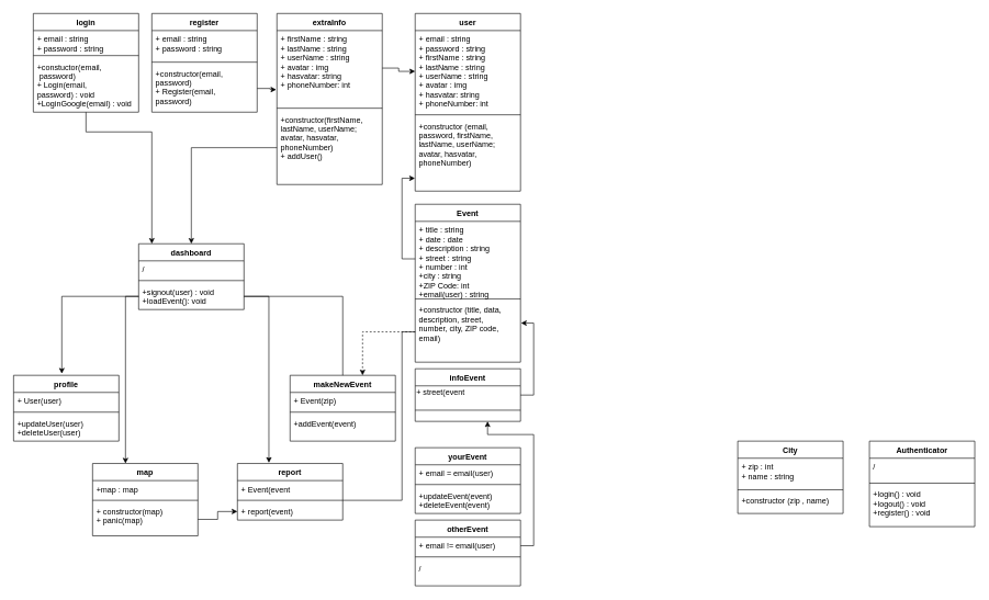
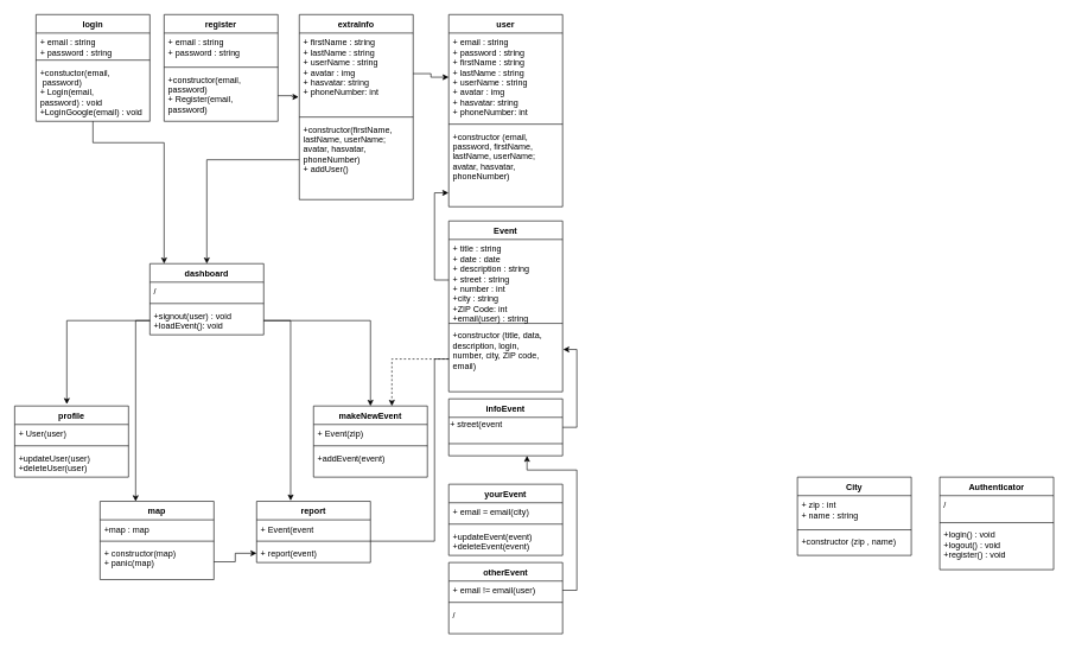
  <mxCell id="0" />
  <mxCell id="1" parent="0" />
  <mxCell id="2" value="City" style="swimlane;fontStyle=1;align=center;verticalAlign=top;childLayout=stackLayout;horizontal=1;startSize=26;horizontalStack=0;resizeParent=1;resizeParentMax=0;resizeLast=0;collapsible=1;marginBottom=0;" parent="1" vertex="1"><mxGeometry x="1120" y="670" width="160" height="110" as="geometry" /></mxCell>
  <mxCell id="3" value="+ zip : int&#10;+ name : string" style="text;strokeColor=none;fillColor=none;align=left;verticalAlign=top;spacingLeft=4;spacingRight=4;overflow=hidden;rotatable=0;points=[[0,0.5],[1,0.5]];portConstraint=eastwest;" parent="2" vertex="1"><mxGeometry y="26" width="160" height="44" as="geometry" /></mxCell>
  <mxCell id="4" value="" style="line;strokeWidth=1;fillColor=none;align=left;verticalAlign=middle;spacingTop=-1;spacingLeft=3;spacingRight=3;rotatable=0;labelPosition=right;points=[];portConstraint=eastwest;" parent="2" vertex="1"><mxGeometry y="70" width="160" height="8" as="geometry" /></mxCell>
  <mxCell id="5" value="+constructor (zip , name)" style="text;strokeColor=none;fillColor=none;align=left;verticalAlign=top;spacingLeft=4;spacingRight=4;overflow=hidden;rotatable=0;points=[[0,0.5],[1,0.5]];portConstraint=eastwest;" parent="2" vertex="1"><mxGeometry y="78" width="160" height="32" as="geometry" /></mxCell>
  <mxCell id="6" value="Authenticator" style="swimlane;fontStyle=1;align=center;verticalAlign=top;childLayout=stackLayout;horizontal=1;startSize=26;horizontalStack=0;resizeParent=1;resizeParentMax=0;resizeLast=0;collapsible=1;marginBottom=0;" parent="1" vertex="1"><mxGeometry x="1320" y="670" width="160" height="130" as="geometry" /></mxCell>
  <mxCell id="7" value="/" style="text;strokeColor=none;fillColor=none;align=left;verticalAlign=top;spacingLeft=4;spacingRight=4;overflow=hidden;rotatable=0;points=[[0,0.5],[1,0.5]];portConstraint=eastwest;" parent="6" vertex="1"><mxGeometry y="26" width="160" height="34" as="geometry" /></mxCell>
  <mxCell id="8" value="" style="line;strokeWidth=1;fillColor=none;align=left;verticalAlign=middle;spacingTop=-1;spacingLeft=3;spacingRight=3;rotatable=0;labelPosition=right;points=[];portConstraint=eastwest;" parent="6" vertex="1"><mxGeometry y="60" width="160" height="8" as="geometry" /></mxCell>
  <mxCell id="9" value="+login() : void&#10;+logout() : void&#10;+register() : void" style="text;strokeColor=none;fillColor=none;align=left;verticalAlign=top;spacingLeft=4;spacingRight=4;overflow=hidden;rotatable=0;points=[[0,0.5],[1,0.5]];portConstraint=eastwest;" parent="6" vertex="1"><mxGeometry y="68" width="160" height="62" as="geometry" /></mxCell>
  <mxCell id="10" value="extraInfo" style="swimlane;fontStyle=1;align=center;verticalAlign=top;childLayout=stackLayout;horizontal=1;startSize=26;horizontalStack=0;resizeParent=1;resizeParentMax=0;resizeLast=0;collapsible=1;marginBottom=0;" vertex="1" parent="1"><mxGeometry x="420" y="20" width="160" height="260" as="geometry" /></mxCell>
  <mxCell id="11" value="+ firstName : string&#10;+ lastName : string&#10;+ userName : string&#10;+ avatar : img&#10;+ hasvatar: string&#10;+ phoneNumber: int" style="text;strokeColor=none;fillColor=none;align=left;verticalAlign=top;spacingLeft=4;spacingRight=4;overflow=hidden;rotatable=0;points=[[0,0.5],[1,0.5]];portConstraint=eastwest;" vertex="1" parent="10"><mxGeometry y="26" width="160" height="114" as="geometry" /></mxCell>
  <mxCell id="12" value="" style="line;strokeWidth=1;fillColor=none;align=left;verticalAlign=middle;spacingTop=-1;spacingLeft=3;spacingRight=3;rotatable=0;labelPosition=right;points=[];portConstraint=eastwest;" vertex="1" parent="10"><mxGeometry y="140" width="160" height="8" as="geometry" /></mxCell>
  <mxCell id="13" value="+constructor(firstName,&#10;lastName, userName;&#10;avatar, hasvatar,&#10;phoneNumber)&#10;+ addUser()" style="text;strokeColor=none;fillColor=none;align=left;verticalAlign=top;spacingLeft=4;spacingRight=4;overflow=hidden;rotatable=0;points=[[0,0.5],[1,0.5]];portConstraint=eastwest;" vertex="1" parent="10"><mxGeometry y="148" width="160" height="112" as="geometry" /></mxCell>
  <mxCell id="14" value="profile" style="swimlane;fontStyle=1;align=center;verticalAlign=top;childLayout=stackLayout;horizontal=1;startSize=26;horizontalStack=0;resizeParent=1;resizeParentMax=0;resizeLast=0;collapsible=1;marginBottom=0;" vertex="1" parent="1"><mxGeometry x="20" y="570" width="160" height="100" as="geometry"><mxRectangle x="280" y="280" width="100" height="26" as="alternateBounds" /></mxGeometry></mxCell>
  <mxCell id="15" value="+ User(user)" style="text;strokeColor=none;fillColor=none;align=left;verticalAlign=top;spacingLeft=4;spacingRight=4;overflow=hidden;rotatable=0;points=[[0,0.5],[1,0.5]];portConstraint=eastwest;" vertex="1" parent="14"><mxGeometry y="26" width="160" height="26" as="geometry" /></mxCell>
  <mxCell id="16" value="" style="line;strokeWidth=1;fillColor=none;align=left;verticalAlign=middle;spacingTop=-1;spacingLeft=3;spacingRight=3;rotatable=0;labelPosition=right;points=[];portConstraint=eastwest;" vertex="1" parent="14"><mxGeometry y="52" width="160" height="8" as="geometry" /></mxCell>
  <mxCell id="17" value="+updateUser(user)&#10;+deleteUser(user) " style="text;strokeColor=none;fillColor=none;align=left;verticalAlign=top;spacingLeft=4;spacingRight=4;overflow=hidden;rotatable=0;points=[[0,0.5],[1,0.5]];portConstraint=eastwest;" vertex="1" parent="14"><mxGeometry y="60" width="160" height="40" as="geometry" /></mxCell>
  <mxCell id="18" value="makeNewEvent" style="swimlane;fontStyle=1;align=center;verticalAlign=top;childLayout=stackLayout;horizontal=1;startSize=26;horizontalStack=0;resizeParent=1;resizeParentMax=0;resizeLast=0;collapsible=1;marginBottom=0;" vertex="1" parent="1"><mxGeometry x="440" y="570" width="160" height="100" as="geometry"><mxRectangle x="280" y="280" width="100" height="26" as="alternateBounds" /></mxGeometry></mxCell>
  <mxCell id="19" value="+ Event(zip)" style="text;strokeColor=none;fillColor=none;align=left;verticalAlign=top;spacingLeft=4;spacingRight=4;overflow=hidden;rotatable=0;points=[[0,0.5],[1,0.5]];portConstraint=eastwest;" vertex="1" parent="18"><mxGeometry y="26" width="160" height="26" as="geometry" /></mxCell>
  <mxCell id="20" value="" style="line;strokeWidth=1;fillColor=none;align=left;verticalAlign=middle;spacingTop=-1;spacingLeft=3;spacingRight=3;rotatable=0;labelPosition=right;points=[];portConstraint=eastwest;" vertex="1" parent="18"><mxGeometry y="52" width="160" height="8" as="geometry" /></mxCell>
  <mxCell id="21" value="+addEvent(event) " style="text;strokeColor=none;fillColor=none;align=left;verticalAlign=top;spacingLeft=4;spacingRight=4;overflow=hidden;rotatable=0;points=[[0,0.5],[1,0.5]];portConstraint=eastwest;" vertex="1" parent="18"><mxGeometry y="60" width="160" height="40" as="geometry" /></mxCell>
  <mxCell id="22" value="report" style="swimlane;fontStyle=1;align=center;verticalAlign=top;childLayout=stackLayout;horizontal=1;startSize=26;horizontalStack=0;resizeParent=1;resizeParentMax=0;resizeLast=0;collapsible=1;marginBottom=0;" vertex="1" parent="1"><mxGeometry x="360" y="704" width="160" height="86" as="geometry" /></mxCell>
  <mxCell id="23" value="+ Event(event" style="text;strokeColor=none;fillColor=none;align=left;verticalAlign=top;spacingLeft=4;spacingRight=4;overflow=hidden;rotatable=0;points=[[0,0.5],[1,0.5]];portConstraint=eastwest;" vertex="1" parent="22"><mxGeometry y="26" width="160" height="26" as="geometry" /></mxCell>
  <mxCell id="24" value="" style="line;strokeWidth=1;fillColor=none;align=left;verticalAlign=middle;spacingTop=-1;spacingLeft=3;spacingRight=3;rotatable=0;labelPosition=right;points=[];portConstraint=eastwest;" vertex="1" parent="22"><mxGeometry y="52" width="160" height="8" as="geometry" /></mxCell>
  <mxCell id="25" value="+ report(event)" style="text;strokeColor=none;fillColor=none;align=left;verticalAlign=top;spacingLeft=4;spacingRight=4;overflow=hidden;rotatable=0;points=[[0,0.5],[1,0.5]];portConstraint=eastwest;" vertex="1" parent="22"><mxGeometry y="60" width="160" height="26" as="geometry" /></mxCell>
  <mxCell id="26" value="map" style="swimlane;fontStyle=1;align=center;verticalAlign=top;childLayout=stackLayout;horizontal=1;startSize=26;horizontalStack=0;resizeParent=1;resizeParentMax=0;resizeLast=0;collapsible=1;marginBottom=0;" vertex="1" parent="1"><mxGeometry x="140" y="704" width="160" height="110" as="geometry" /></mxCell>
  <mxCell id="27" value="+map : map" style="text;strokeColor=none;fillColor=none;align=left;verticalAlign=top;spacingLeft=4;spacingRight=4;overflow=hidden;rotatable=0;points=[[0,0.5],[1,0.5]];portConstraint=eastwest;" vertex="1" parent="26"><mxGeometry y="26" width="160" height="26" as="geometry" /></mxCell>
  <mxCell id="28" value="" style="line;strokeWidth=1;fillColor=none;align=left;verticalAlign=middle;spacingTop=-1;spacingLeft=3;spacingRight=3;rotatable=0;labelPosition=right;points=[];portConstraint=eastwest;" vertex="1" parent="26"><mxGeometry y="52" width="160" height="8" as="geometry" /></mxCell>
  <mxCell id="29" value="+ constructor(map)&#10;+ panic(map)" style="text;strokeColor=none;fillColor=none;align=left;verticalAlign=top;spacingLeft=4;spacingRight=4;overflow=hidden;rotatable=0;points=[[0,0.5],[1,0.5]];portConstraint=eastwest;" vertex="1" parent="26"><mxGeometry y="60" width="160" height="50" as="geometry" /></mxCell>
  <mxCell id="30" value="login" style="swimlane;fontStyle=1;align=center;verticalAlign=top;childLayout=stackLayout;horizontal=1;startSize=26;horizontalStack=0;resizeParent=1;resizeParentMax=0;resizeLast=0;collapsible=1;marginBottom=0;" vertex="1" parent="1"><mxGeometry x="50" y="20" width="160" height="150" as="geometry" /></mxCell>
  <mxCell id="31" value="+ email : string&#10;+ password : string" style="text;strokeColor=none;fillColor=none;align=left;verticalAlign=top;spacingLeft=4;spacingRight=4;overflow=hidden;rotatable=0;points=[[0,0.5],[1,0.5]];portConstraint=eastwest;" vertex="1" parent="30"><mxGeometry y="26" width="160" height="34" as="geometry" /></mxCell>
  <mxCell id="32" value="" style="line;strokeWidth=1;fillColor=none;align=left;verticalAlign=middle;spacingTop=-1;spacingLeft=3;spacingRight=3;rotatable=0;labelPosition=right;points=[];portConstraint=eastwest;" vertex="1" parent="30"><mxGeometry y="60" width="160" height="8" as="geometry" /></mxCell>
  <mxCell id="33" value="+constuctor(email,&#10; password)&#10;+ Login(email,&#10;password) : void&#10;+LoginGoogle(email) : void" style="text;strokeColor=none;fillColor=none;align=left;verticalAlign=top;spacingLeft=4;spacingRight=4;overflow=hidden;rotatable=0;points=[[0,0.5],[1,0.5]];portConstraint=eastwest;" vertex="1" parent="30"><mxGeometry y="68" width="160" height="82" as="geometry" /></mxCell>
  <mxCell id="34" value="register" style="swimlane;fontStyle=1;align=center;verticalAlign=top;childLayout=stackLayout;horizontal=1;startSize=26;horizontalStack=0;resizeParent=1;resizeParentMax=0;resizeLast=0;collapsible=1;marginBottom=0;" vertex="1" parent="1"><mxGeometry x="230" y="20" width="160" height="150" as="geometry" /></mxCell>
  <mxCell id="35" value="+ email : string&#10;+ password : string" style="text;strokeColor=none;fillColor=none;align=left;verticalAlign=top;spacingLeft=4;spacingRight=4;overflow=hidden;rotatable=0;points=[[0,0.5],[1,0.5]];portConstraint=eastwest;" vertex="1" parent="34"><mxGeometry y="26" width="160" height="44" as="geometry" /></mxCell>
  <mxCell id="36" value="" style="line;strokeWidth=1;fillColor=none;align=left;verticalAlign=middle;spacingTop=-1;spacingLeft=3;spacingRight=3;rotatable=0;labelPosition=right;points=[];portConstraint=eastwest;" vertex="1" parent="34"><mxGeometry y="70" width="160" height="8" as="geometry" /></mxCell>
  <mxCell id="37" value="+constructor(email, &#10;password)&#10;+ Register(email,&#10;password)" style="text;strokeColor=none;fillColor=none;align=left;verticalAlign=top;spacingLeft=4;spacingRight=4;overflow=hidden;rotatable=0;points=[[0,0.5],[1,0.5]];portConstraint=eastwest;" vertex="1" parent="34"><mxGeometry y="78" width="160" height="72" as="geometry" /></mxCell>
  <mxCell id="38" style="edgeStyle=orthogonalEdgeStyle;rounded=0;orthogonalLoop=1;jettySize=auto;html=1;entryX=-0.006;entryY=0.787;entryDx=0;entryDy=0;entryPerimeter=0;" edge="1" parent="1" source="37" target="11"><mxGeometry relative="1" as="geometry" /></mxCell>
  <mxCell id="39" value="user" style="swimlane;fontStyle=1;align=center;verticalAlign=top;childLayout=stackLayout;horizontal=1;startSize=26;horizontalStack=0;resizeParent=1;resizeParentMax=0;resizeLast=0;collapsible=1;marginBottom=0;" vertex="1" parent="1"><mxGeometry x="630" y="20" width="160" height="270" as="geometry"><mxRectangle x="440" y="5" width="60" height="26" as="alternateBounds" /></mxGeometry></mxCell>
  <mxCell id="40" value="+ email : string&#10;+ password : string&#10;+ firstName : string&#10;+ lastName : string&#10;+ userName : string&#10;+ avatar : img&#10;+ hasvatar: string&#10;+ phoneNumber: int" style="text;strokeColor=none;fillColor=none;align=left;verticalAlign=top;spacingLeft=4;spacingRight=4;overflow=hidden;rotatable=0;points=[[0,0.5],[1,0.5]];portConstraint=eastwest;" vertex="1" parent="39"><mxGeometry y="26" width="160" height="124" as="geometry" /></mxCell>
  <mxCell id="41" value="" style="line;strokeWidth=1;fillColor=none;align=left;verticalAlign=middle;spacingTop=-1;spacingLeft=3;spacingRight=3;rotatable=0;labelPosition=right;points=[];portConstraint=eastwest;" vertex="1" parent="39"><mxGeometry y="150" width="160" height="8" as="geometry" /></mxCell>
  <mxCell id="42" value="+constructor (email,&#10;password, firstName,&#10;lastName, userName;&#10;avatar, hasvatar,&#10;phoneNumber)" style="text;strokeColor=none;fillColor=none;align=left;verticalAlign=top;spacingLeft=4;spacingRight=4;overflow=hidden;rotatable=0;points=[[0,0.5],[1,0.5]];portConstraint=eastwest;" vertex="1" parent="39"><mxGeometry y="158" width="160" height="112" as="geometry" /></mxCell>
  <mxCell id="43" value="Event&#10;" style="swimlane;fontStyle=1;align=center;verticalAlign=top;childLayout=stackLayout;horizontal=1;startSize=26;horizontalStack=0;resizeParent=1;resizeParentMax=0;resizeLast=0;collapsible=1;marginBottom=0;" vertex="1" parent="1"><mxGeometry x="630" y="310" width="160" height="240" as="geometry" /></mxCell>
  <mxCell id="44" value="+ title : string&#10;+ date : date&#10;+ description : string&#10;+ street : string&#10;+ number : int&#10;+city : string&#10;+ZIP Code: int&#10;+email(user) : string " style="text;strokeColor=none;fillColor=none;align=left;verticalAlign=top;spacingLeft=4;spacingRight=4;overflow=hidden;rotatable=0;points=[[0,0.5],[1,0.5]];portConstraint=eastwest;" vertex="1" parent="43"><mxGeometry y="26" width="160" height="114" as="geometry" /></mxCell>
  <mxCell id="45" value="" style="line;strokeWidth=1;fillColor=none;align=left;verticalAlign=middle;spacingTop=-1;spacingLeft=3;spacingRight=3;rotatable=0;labelPosition=right;points=[];portConstraint=eastwest;" vertex="1" parent="43"><mxGeometry y="140" width="160" height="8" as="geometry" /></mxCell>
- <mxCell id="46" value="+constructor (title, data,&#10;description, street,&#10;number, city, ZIP code,&#10;email)&#10;&#10;" style="text;strokeColor=none;fillColor=none;align=left;verticalAlign=top;spacingLeft=4;spacingRight=4;overflow=hidden;rotatable=0;points=[[0,0.5],[1,0.5]];portConstraint=eastwest;" vertex="1" parent="43"><mxGeometry y="148" width="160" height="92" as="geometry" /></mxCell>
+ <mxCell id="46" value="+constructor (title, data,&#10;description, login,&#10;number, city, ZIP code,&#10;email)&#10;&#10;" style="text;strokeColor=none;fillColor=none;align=left;verticalAlign=top;spacingLeft=4;spacingRight=4;overflow=hidden;rotatable=0;points=[[0,0.5],[1,0.5]];portConstraint=eastwest;" vertex="1" parent="43"><mxGeometry y="148" width="160" height="92" as="geometry" /></mxCell>
  <mxCell id="47" style="edgeStyle=orthogonalEdgeStyle;rounded=0;orthogonalLoop=1;jettySize=auto;html=1;entryX=0;entryY=0.5;entryDx=0;entryDy=0;" edge="1" parent="1" source="11" target="40"><mxGeometry relative="1" as="geometry" /></mxCell>
  <mxCell id="48" style="edgeStyle=orthogonalEdgeStyle;rounded=0;orthogonalLoop=1;jettySize=auto;html=1;entryX=-0.002;entryY=0.826;entryDx=0;entryDy=0;entryPerimeter=0;" edge="1" parent="1" source="44" target="42"><mxGeometry relative="1" as="geometry"><mxPoint x="610" y="270" as="targetPoint" /></mxGeometry></mxCell>
  <mxCell id="49" style="edgeStyle=orthogonalEdgeStyle;rounded=0;orthogonalLoop=1;jettySize=auto;html=1;entryX=1.005;entryY=0.354;entryDx=0;entryDy=0;entryPerimeter=0;" edge="1" parent="1" source="50" target="46"><mxGeometry relative="1" as="geometry"><Array as="points"><mxPoint x="810" y="600" /><mxPoint x="810" y="491" /></Array></mxGeometry></mxCell>
  <mxCell id="50" value="infoEvent" style="swimlane;fontStyle=1;align=center;verticalAlign=top;childLayout=stackLayout;horizontal=1;startSize=26;horizontalStack=0;resizeParent=1;resizeParentMax=0;resizeLast=0;collapsible=1;marginBottom=0;" vertex="1" parent="1"><mxGeometry x="630" y="560" width="160" height="80" as="geometry"><mxRectangle x="280" y="280" width="100" height="26" as="alternateBounds" /></mxGeometry></mxCell>
  <mxCell id="51" value="+ street(event" style="text;html=1;align=left;verticalAlign=middle;resizable=0;points=[];autosize=1;strokeColor=none;fillColor=none;" vertex="1" parent="50"><mxGeometry y="26" width="160" height="20" as="geometry" /></mxCell>
  <mxCell id="52" value="" style="line;strokeWidth=1;fillColor=none;align=left;verticalAlign=middle;spacingTop=-1;spacingLeft=3;spacingRight=3;rotatable=0;labelPosition=right;points=[];portConstraint=eastwest;" vertex="1" parent="50"><mxGeometry y="46" width="160" height="34" as="geometry" /></mxCell>
  <mxCell id="53" value="yourEvent" style="swimlane;fontStyle=1;align=center;verticalAlign=top;childLayout=stackLayout;horizontal=1;startSize=26;horizontalStack=0;resizeParent=1;resizeParentMax=0;resizeLast=0;collapsible=1;marginBottom=0;" vertex="1" parent="1"><mxGeometry x="630" y="680" width="160" height="100" as="geometry"><mxRectangle x="280" y="280" width="100" height="26" as="alternateBounds" /></mxGeometry></mxCell>
- <mxCell id="54" value="+ email = email(user)" style="text;strokeColor=none;fillColor=none;align=left;verticalAlign=top;spacingLeft=4;spacingRight=4;overflow=hidden;rotatable=0;points=[[0,0.5],[1,0.5]];portConstraint=eastwest;" vertex="1" parent="53"><mxGeometry y="26" width="160" height="26" as="geometry" /></mxCell>
+ <mxCell id="54" value="+ email = email(city)" style="text;strokeColor=none;fillColor=none;align=left;verticalAlign=top;spacingLeft=4;spacingRight=4;overflow=hidden;rotatable=0;points=[[0,0.5],[1,0.5]];portConstraint=eastwest;" vertex="1" parent="53"><mxGeometry y="26" width="160" height="26" as="geometry" /></mxCell>
  <mxCell id="55" value="" style="line;strokeWidth=1;fillColor=none;align=left;verticalAlign=middle;spacingTop=-1;spacingLeft=3;spacingRight=3;rotatable=0;labelPosition=right;points=[];portConstraint=eastwest;" vertex="1" parent="53"><mxGeometry y="52" width="160" height="8" as="geometry" /></mxCell>
  <mxCell id="56" value="+updateEvent(event)&#10;+deleteEvent(event)" style="text;strokeColor=none;fillColor=none;align=left;verticalAlign=top;spacingLeft=4;spacingRight=4;overflow=hidden;rotatable=0;points=[[0,0.5],[1,0.5]];portConstraint=eastwest;" vertex="1" parent="53"><mxGeometry y="60" width="160" height="40" as="geometry" /></mxCell>
  <mxCell id="57" value="otherEvent" style="swimlane;fontStyle=1;align=center;verticalAlign=top;childLayout=stackLayout;horizontal=1;startSize=26;horizontalStack=0;resizeParent=1;resizeParentMax=0;resizeLast=0;collapsible=1;marginBottom=0;" vertex="1" parent="1"><mxGeometry x="630" y="790" width="160" height="100" as="geometry"><mxRectangle x="280" y="280" width="100" height="26" as="alternateBounds" /></mxGeometry></mxCell>
  <mxCell id="58" value="+ email != email(user)" style="text;strokeColor=none;fillColor=none;align=left;verticalAlign=top;spacingLeft=4;spacingRight=4;overflow=hidden;rotatable=0;points=[[0,0.5],[1,0.5]];portConstraint=eastwest;" vertex="1" parent="57"><mxGeometry y="26" width="160" height="26" as="geometry" /></mxCell>
  <mxCell id="59" value="" style="line;strokeWidth=1;fillColor=none;align=left;verticalAlign=middle;spacingTop=-1;spacingLeft=3;spacingRight=3;rotatable=0;labelPosition=right;points=[];portConstraint=eastwest;" vertex="1" parent="57"><mxGeometry y="52" width="160" height="8" as="geometry" /></mxCell>
  <mxCell id="60" value="/" style="text;strokeColor=none;fillColor=none;align=left;verticalAlign=top;spacingLeft=4;spacingRight=4;overflow=hidden;rotatable=0;points=[[0,0.5],[1,0.5]];portConstraint=eastwest;" vertex="1" parent="57"><mxGeometry y="60" width="160" height="40" as="geometry" /></mxCell>
  <mxCell id="61" value="dashboard" style="swimlane;fontStyle=1;align=center;verticalAlign=top;childLayout=stackLayout;horizontal=1;startSize=26;horizontalStack=0;resizeParent=1;resizeParentMax=0;resizeLast=0;collapsible=1;marginBottom=0;" vertex="1" parent="1"><mxGeometry x="210" y="370" width="160" height="100" as="geometry"><mxRectangle x="280" y="280" width="100" height="26" as="alternateBounds" /></mxGeometry></mxCell>
  <mxCell id="62" value="/" style="text;strokeColor=none;fillColor=none;align=left;verticalAlign=top;spacingLeft=4;spacingRight=4;overflow=hidden;rotatable=0;points=[[0,0.5],[1,0.5]];portConstraint=eastwest;" vertex="1" parent="61"><mxGeometry y="26" width="160" height="26" as="geometry" /></mxCell>
  <mxCell id="63" value="" style="line;strokeWidth=1;fillColor=none;align=left;verticalAlign=middle;spacingTop=-1;spacingLeft=3;spacingRight=3;rotatable=0;labelPosition=right;points=[];portConstraint=eastwest;" vertex="1" parent="61"><mxGeometry y="52" width="160" height="8" as="geometry" /></mxCell>
  <mxCell id="64" value="+signout(user) : void&#10;+loadEvent(): void " style="text;strokeColor=none;fillColor=none;align=left;verticalAlign=top;spacingLeft=4;spacingRight=4;overflow=hidden;rotatable=0;points=[[0,0.5],[1,0.5]];portConstraint=eastwest;" vertex="1" parent="61"><mxGeometry y="60" width="160" height="40" as="geometry" /></mxCell>
  <mxCell id="65" style="edgeStyle=orthogonalEdgeStyle;rounded=0;orthogonalLoop=1;jettySize=auto;html=1;entryX=0.458;entryY=-0.026;entryDx=0;entryDy=0;entryPerimeter=0;" edge="1" parent="1" source="64" target="14"><mxGeometry relative="1" as="geometry" /></mxCell>
- <mxCell id="66" style="edgeStyle=orthogonalEdgeStyle;rounded=0;orthogonalLoop=1;jettySize=auto;html=1;endArrow=none;" edge="1" parent="1" source="64" target="18"><mxGeometry relative="1" as="geometry" /></mxCell>
+ <mxCell id="66" style="edgeStyle=orthogonalEdgeStyle;rounded=0;orthogonalLoop=1;jettySize=auto;html=1;" edge="1" parent="1" source="64" target="18"><mxGeometry relative="1" as="geometry" /></mxCell>
  <mxCell id="67" style="edgeStyle=orthogonalEdgeStyle;rounded=0;orthogonalLoop=1;jettySize=auto;html=1;entryX=0.299;entryY=-0.012;entryDx=0;entryDy=0;entryPerimeter=0;" edge="1" parent="1" source="64" target="22"><mxGeometry relative="1" as="geometry" /></mxCell>
  <mxCell id="68" style="edgeStyle=orthogonalEdgeStyle;rounded=0;orthogonalLoop=1;jettySize=auto;html=1;" edge="1" parent="1" source="64" target="26"><mxGeometry relative="1" as="geometry"><Array as="points"><mxPoint x="190" y="450" /></Array></mxGeometry></mxCell>
  <mxCell id="69" style="edgeStyle=orthogonalEdgeStyle;rounded=0;orthogonalLoop=1;jettySize=auto;html=1;entryX=0.688;entryY=0;entryDx=0;entryDy=0;entryPerimeter=0;dashed=1;" edge="1" parent="1" source="46" target="18"><mxGeometry relative="1" as="geometry"><mxPoint x="520" y="504" as="targetPoint" /></mxGeometry></mxCell>
  <mxCell id="70" style="edgeStyle=orthogonalEdgeStyle;rounded=0;orthogonalLoop=1;jettySize=auto;html=1;" edge="1" parent="1" source="33"><mxGeometry relative="1" as="geometry"><mxPoint x="230" y="370" as="targetPoint" /><Array as="points"><mxPoint x="130" y="200" /><mxPoint x="230" y="200" /><mxPoint x="230" y="370" /></Array></mxGeometry></mxCell>
  <mxCell id="71" style="edgeStyle=orthogonalEdgeStyle;rounded=0;orthogonalLoop=1;jettySize=auto;html=1;" edge="1" parent="1" source="13" target="61"><mxGeometry relative="1" as="geometry" /></mxCell>
  <mxCell id="72" style="edgeStyle=orthogonalEdgeStyle;rounded=0;orthogonalLoop=1;jettySize=auto;html=1;" edge="1" parent="1" source="58"><mxGeometry relative="1" as="geometry"><mxPoint x="740" y="640" as="targetPoint" /><Array as="points"><mxPoint x="810" y="829" /><mxPoint x="810" y="660" /><mxPoint x="740" y="660" /></Array></mxGeometry></mxCell>
  <mxCell id="73" style="edgeStyle=orthogonalEdgeStyle;rounded=0;orthogonalLoop=1;jettySize=auto;html=1;" edge="1" parent="1" source="29" target="25"><mxGeometry relative="1" as="geometry" /></mxCell>
  <mxCell id="74" style="edgeStyle=orthogonalEdgeStyle;rounded=0;orthogonalLoop=1;jettySize=auto;html=1;entryX=1;entryY=1.154;entryDx=0;entryDy=0;entryPerimeter=0;endArrow=none;" edge="1" parent="1" source="46" target="23"><mxGeometry relative="1" as="geometry"><Array as="points"><mxPoint x="610" y="504" /><mxPoint x="610" y="760" /></Array></mxGeometry></mxCell>
